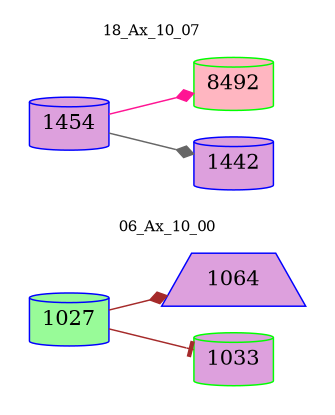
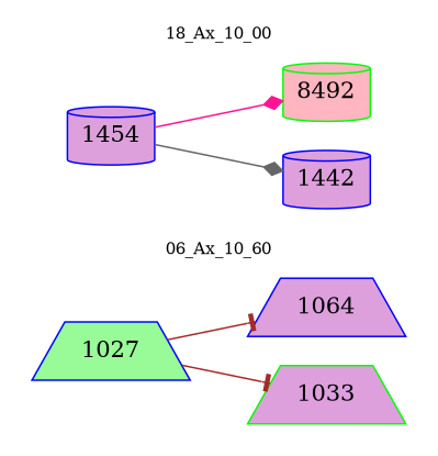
  digraph {
    rankdir=LR
    node [color=blue fillcolor=plum shape=cylinder style=filled]
    edge [arrowhead=tee color=brown]
-   n1 [fillcolor=palegreen label=1027]
-   n2 [color=green label=1033]
+   n1 [fillcolor=palegreen label=1027 shape=trapezium]
+   n2 [color=green label=1033 shape=trapezium]
    n3 [label=1064 shape=trapezium]
    n4 [label=1454]
    n5 [label=1442]
    n6 [color=green fillcolor=lightpink label=8492]
    subgraph cluster_1 {
      color=white
      fontsize=10
-     label="06_Ax_10_00"
+     label="06_Ax_10_60"
      n1
      n2
      n3
    }
    subgraph cluster_2 {
      color=white
      fontsize=10
-     label="18_Ax_10_07"
+     label="18_Ax_10_00"
      n4
      n5
      n6
    }
    n1 -> n2
-   n1 -> n3 [arrowhead=diamond]
+   n1 -> n3
    n4 -> n5 [arrowhead=diamond color=gray40]
    n4 -> n6 [arrowhead=diamond color=deeppink]
  }
